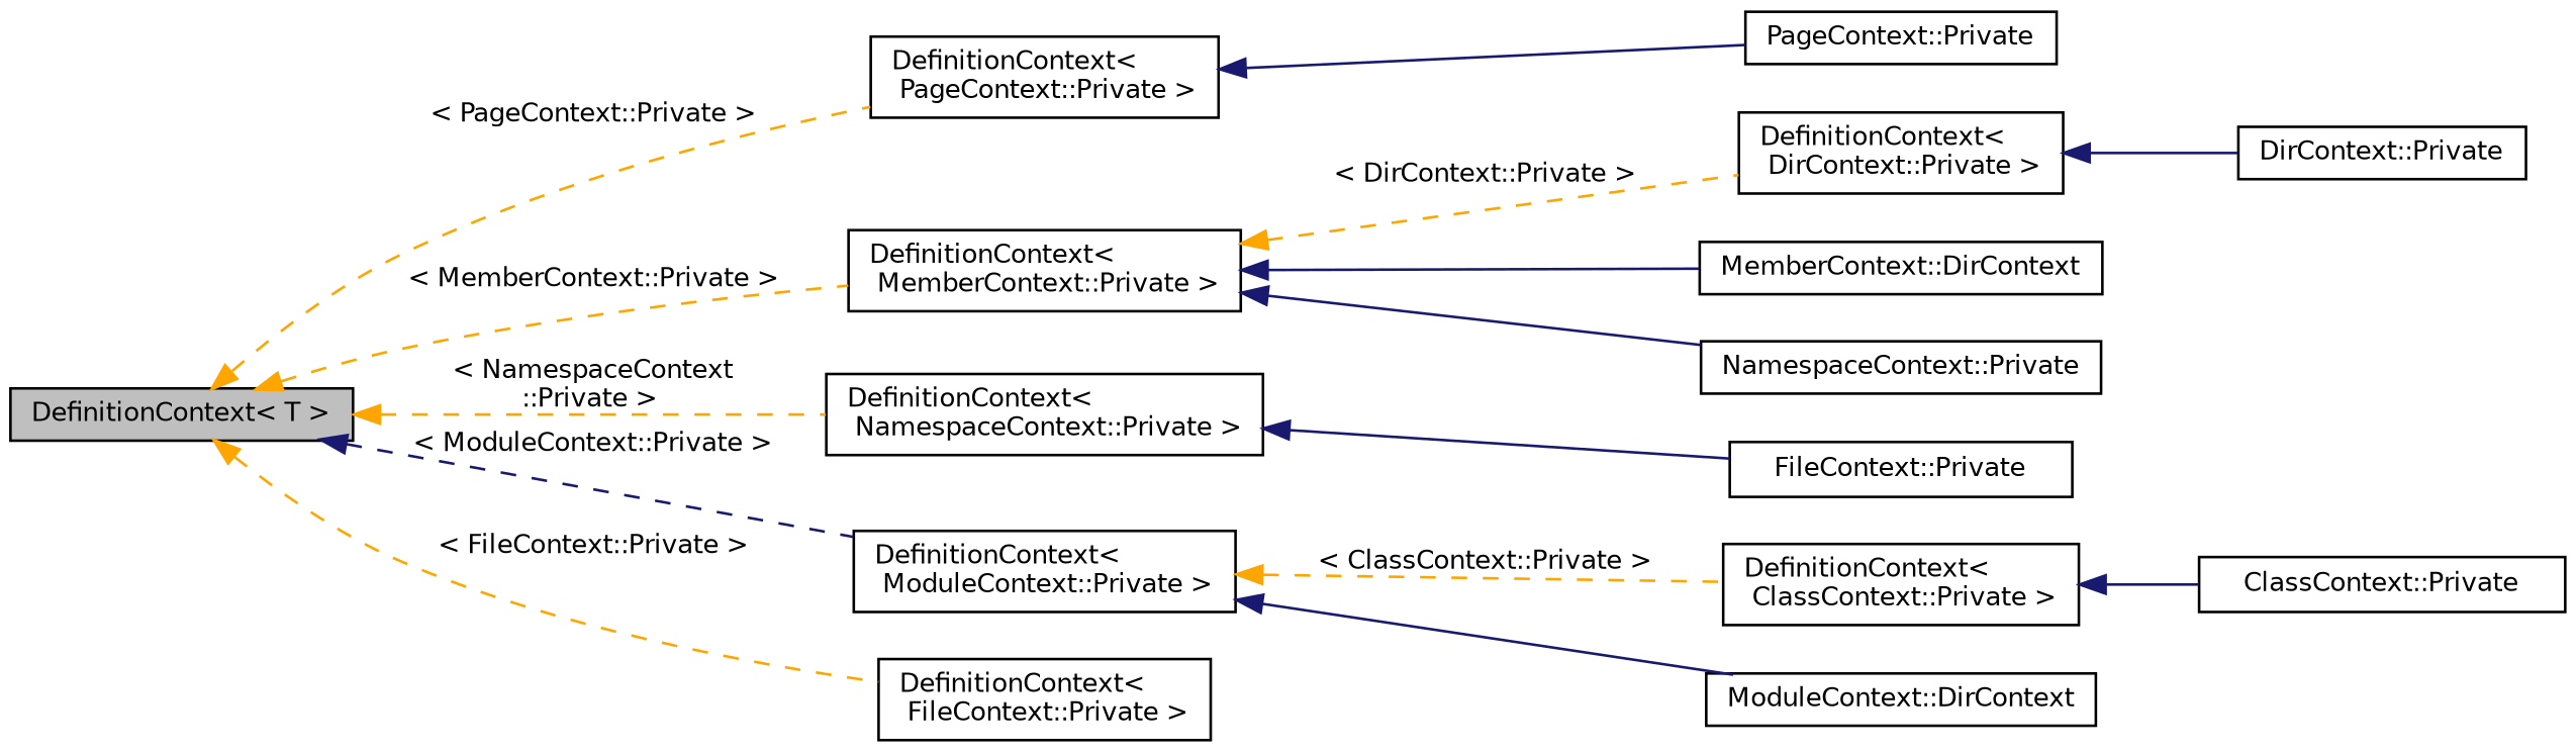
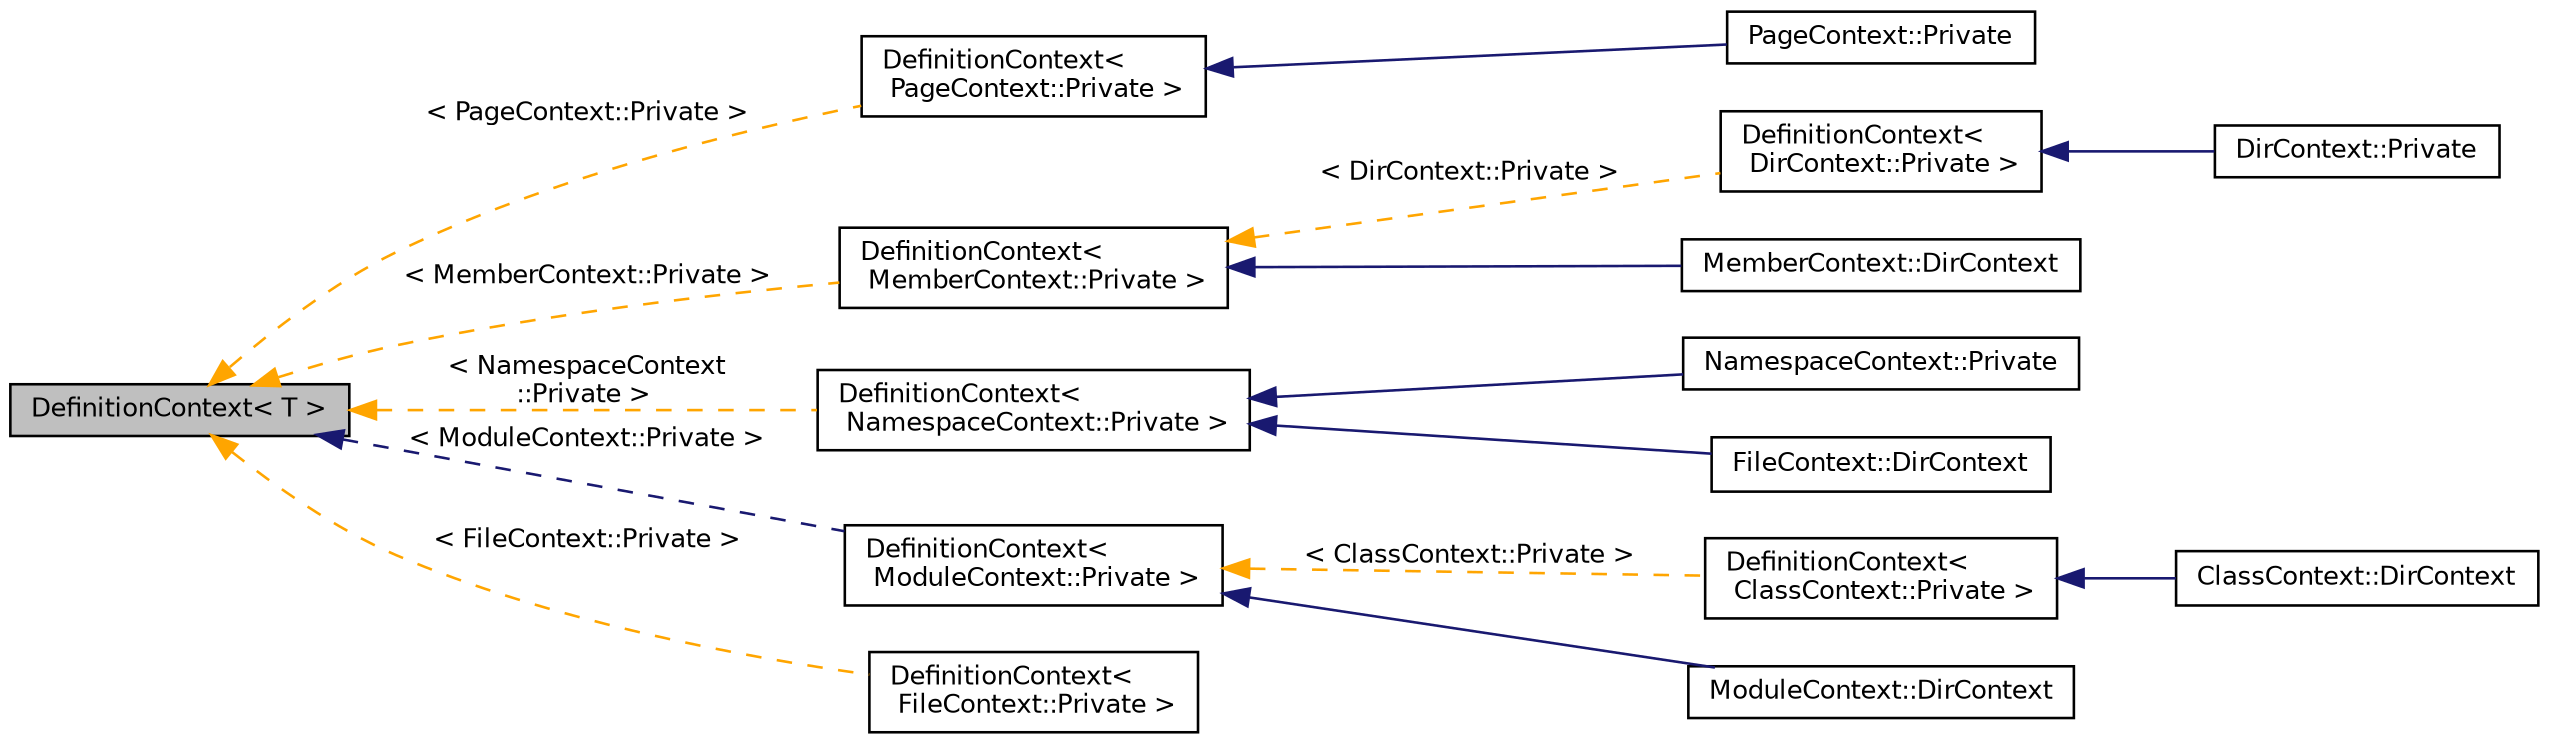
  digraph {
    rankdir=LR
    node [color=black fillcolor=white fontname=Helvetica fontsize=10 shape=record style=filled]
    edge [color=midnightblue dir=back fontname=Helvetica fontsize=10 labelfontname=Helvetica labelfontsize=10 style=dashed]
    n1 [fillcolor=grey75 fontcolor=black height=0.2 label="DefinitionContext\< T \>" width=0.4]
    n2 [height=0.2 label="DefinitionContext\<\l PageContext::Private \>" width=0.4]
    n3 [height=0.2 label="DefinitionContext\<\l MemberContext::Private \>" width=0.4]
    n4 [height=0.2 label="DefinitionContext\<\l ModuleContext::Private \>" width=0.4]
    n5 [height=0.2 label="DefinitionContext\<\l NamespaceContext::Private \>" width=0.4]
    n6 [height=0.2 label="DefinitionContext\<\l FileContext::Private \>" width=0.4]
    n7 [height=0.2 label="PageContext::Private" width=0.4]
    n8 [height=0.2 label="DefinitionContext\<\l DirContext::Private \>" width=0.4]
    n9 [height=0.2 label="MemberContext::DirContext" width=0.4]
    n10 [height=0.2 label="DirContext::Private" width=0.4]
    n11 [height=0.2 label="DefinitionContext\<\l ClassContext::Private \>" width=0.4]
-   n12 [height=0.2 label="ClassContext::Private" width=0.4]
+   n12 [height=0.2 label="ClassContext::DirContext" width=0.4]
    n13 [height=0.2 label="ModuleContext::DirContext" width=0.4]
    n14 [height=0.2 label="NamespaceContext::Private" width=0.4]
-   n15 [height=0.2 label="FileContext::Private" width=0.4]
+   n15 [height=0.2 label="FileContext::DirContext" width=0.4]
    n1 -> n2 [color=orange label=" \< PageContext::Private \>"]
    n1 -> n3 [color=orange label=" \< MemberContext::Private \>"]
    n1 -> n4 [label=" \< ModuleContext::Private \>"]
    n1 -> n5 [color=orange label=" \< NamespaceContext\l::Private \>"]
    n1 -> n6 [color=orange label=" \< FileContext::Private \>"]
    n2 -> n7 [style=solid]
    n3 -> n8 [color=orange label=" \< DirContext::Private \>"]
    n3 -> n9 [style=solid]
    n4 -> n11 [color=orange label=" \< ClassContext::Private \>"]
    n4 -> n13 [style=solid]
-   n3 -> n14 [style=solid]
+   n5 -> n14 [style=solid]
    n5 -> n15 [style=solid]
    n8 -> n10 [style=solid]
    n11 -> n12 [style=solid]
  }
